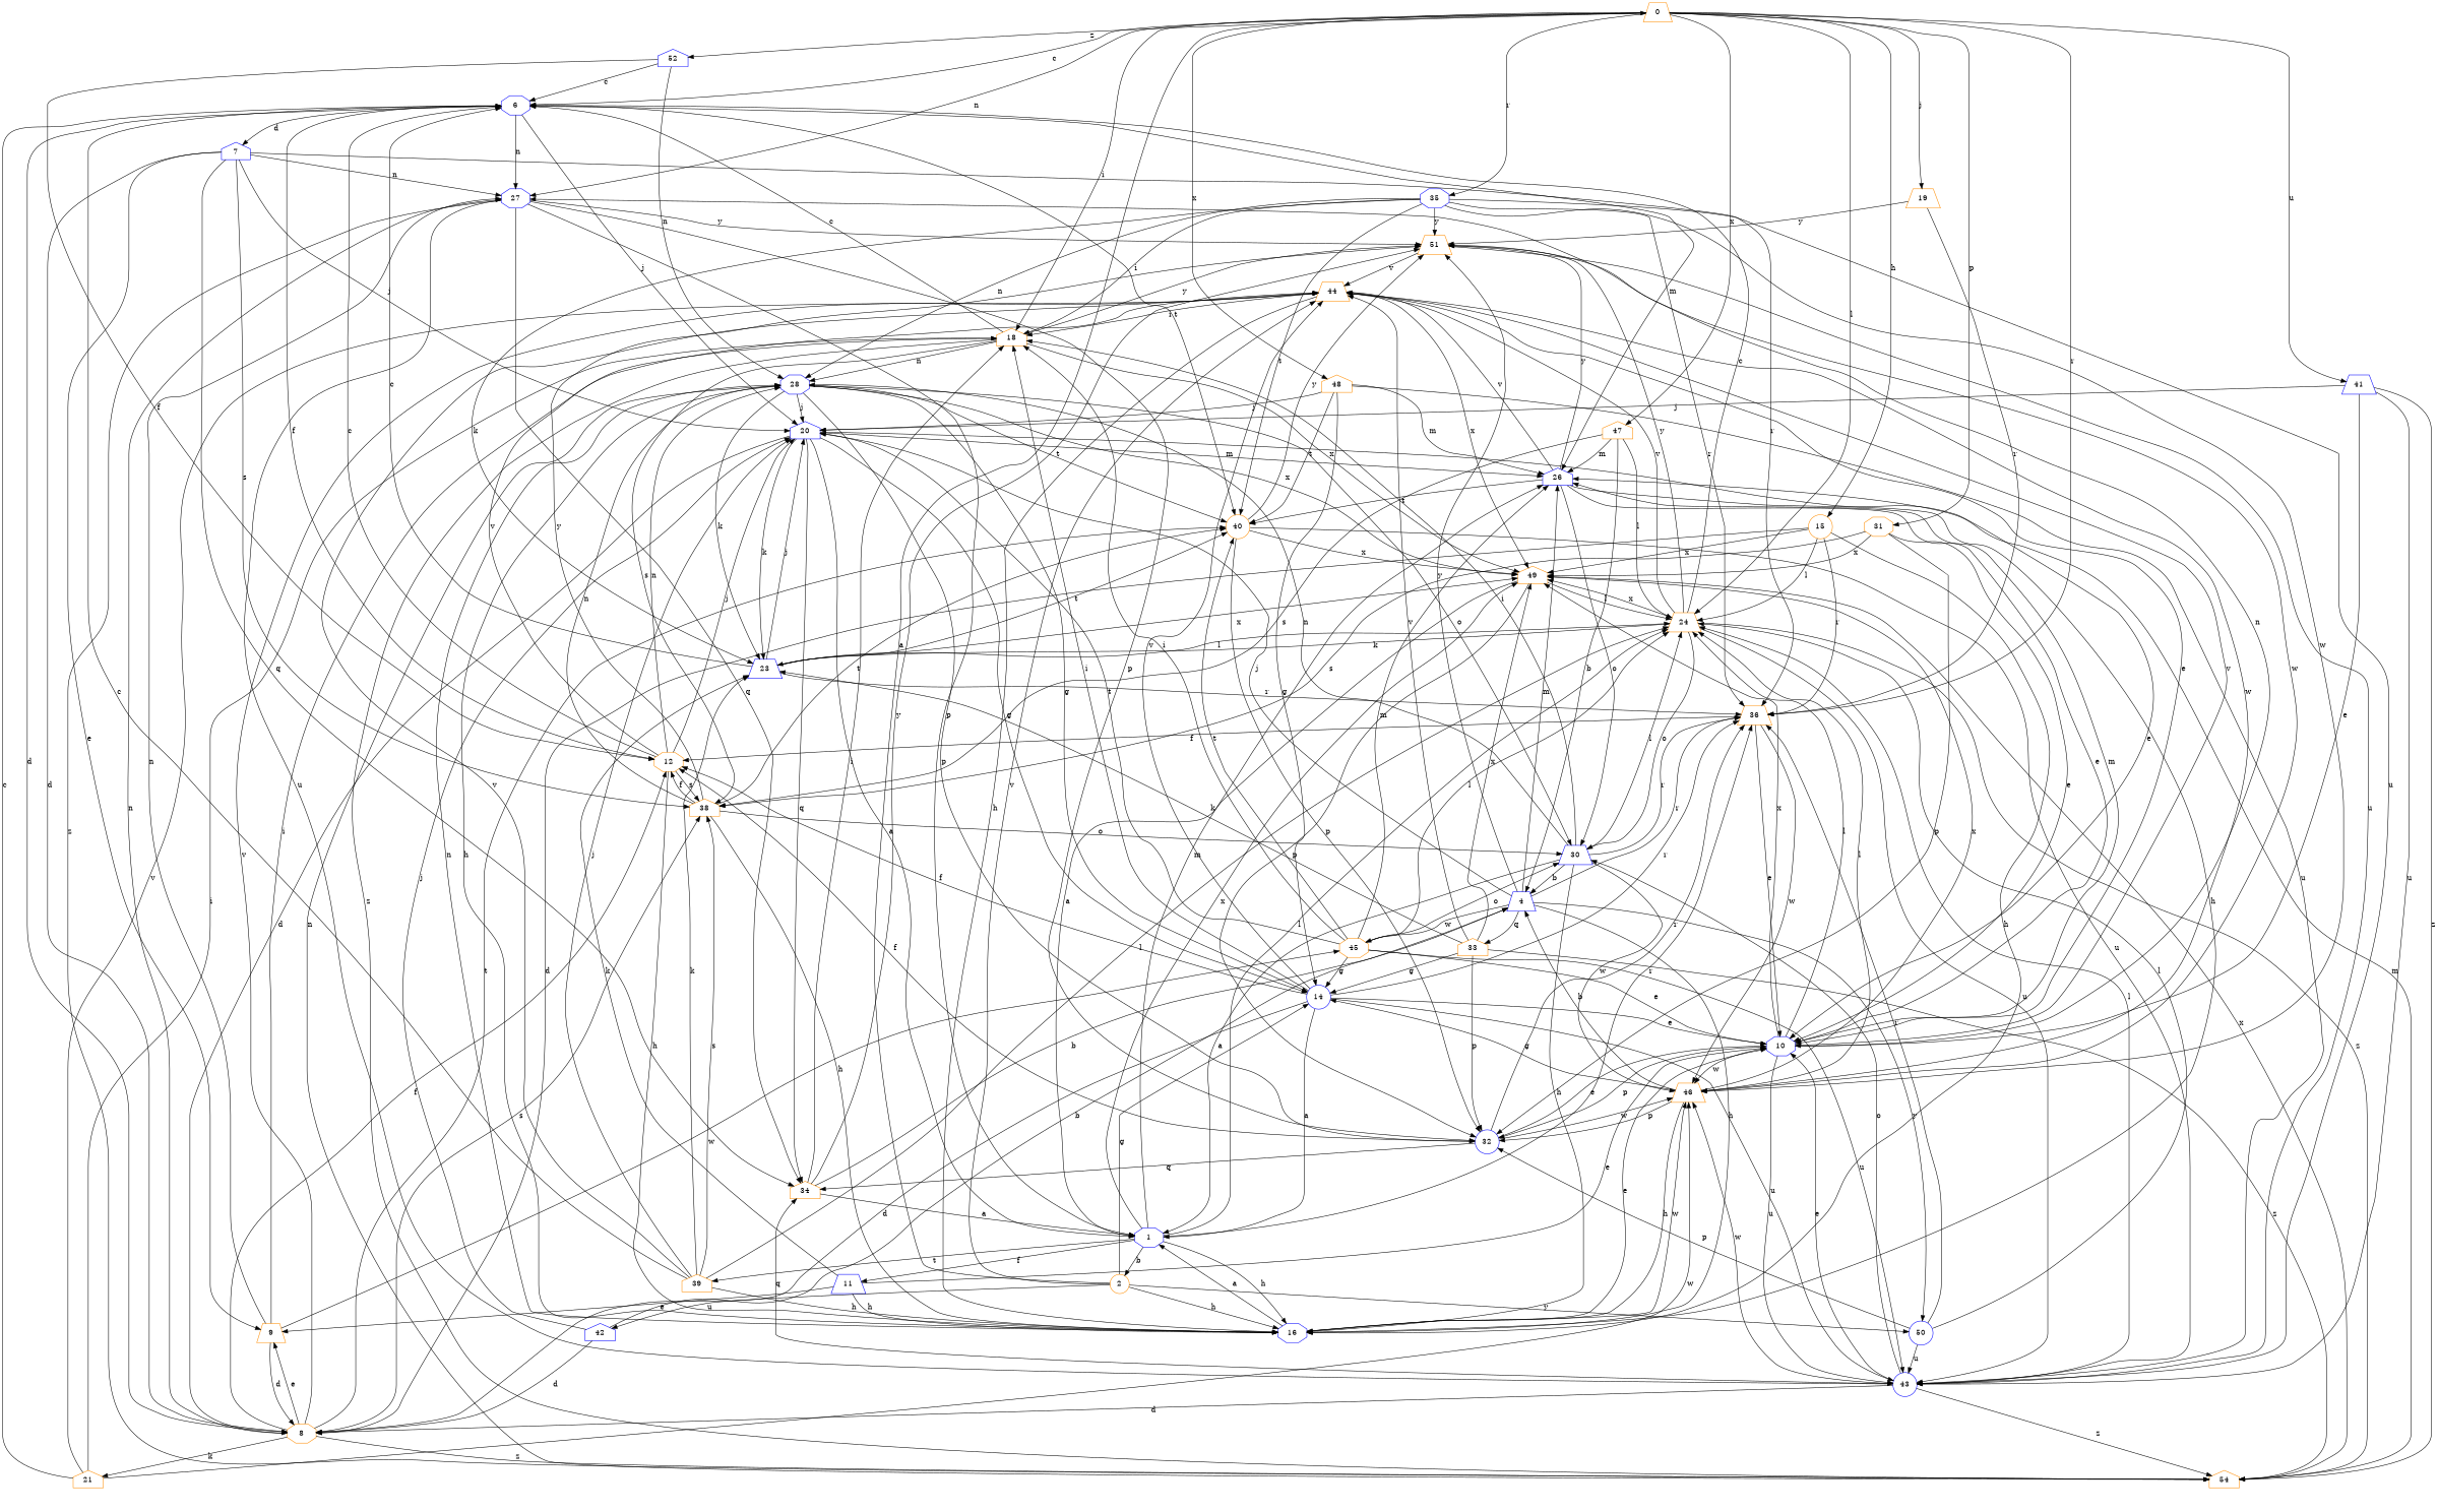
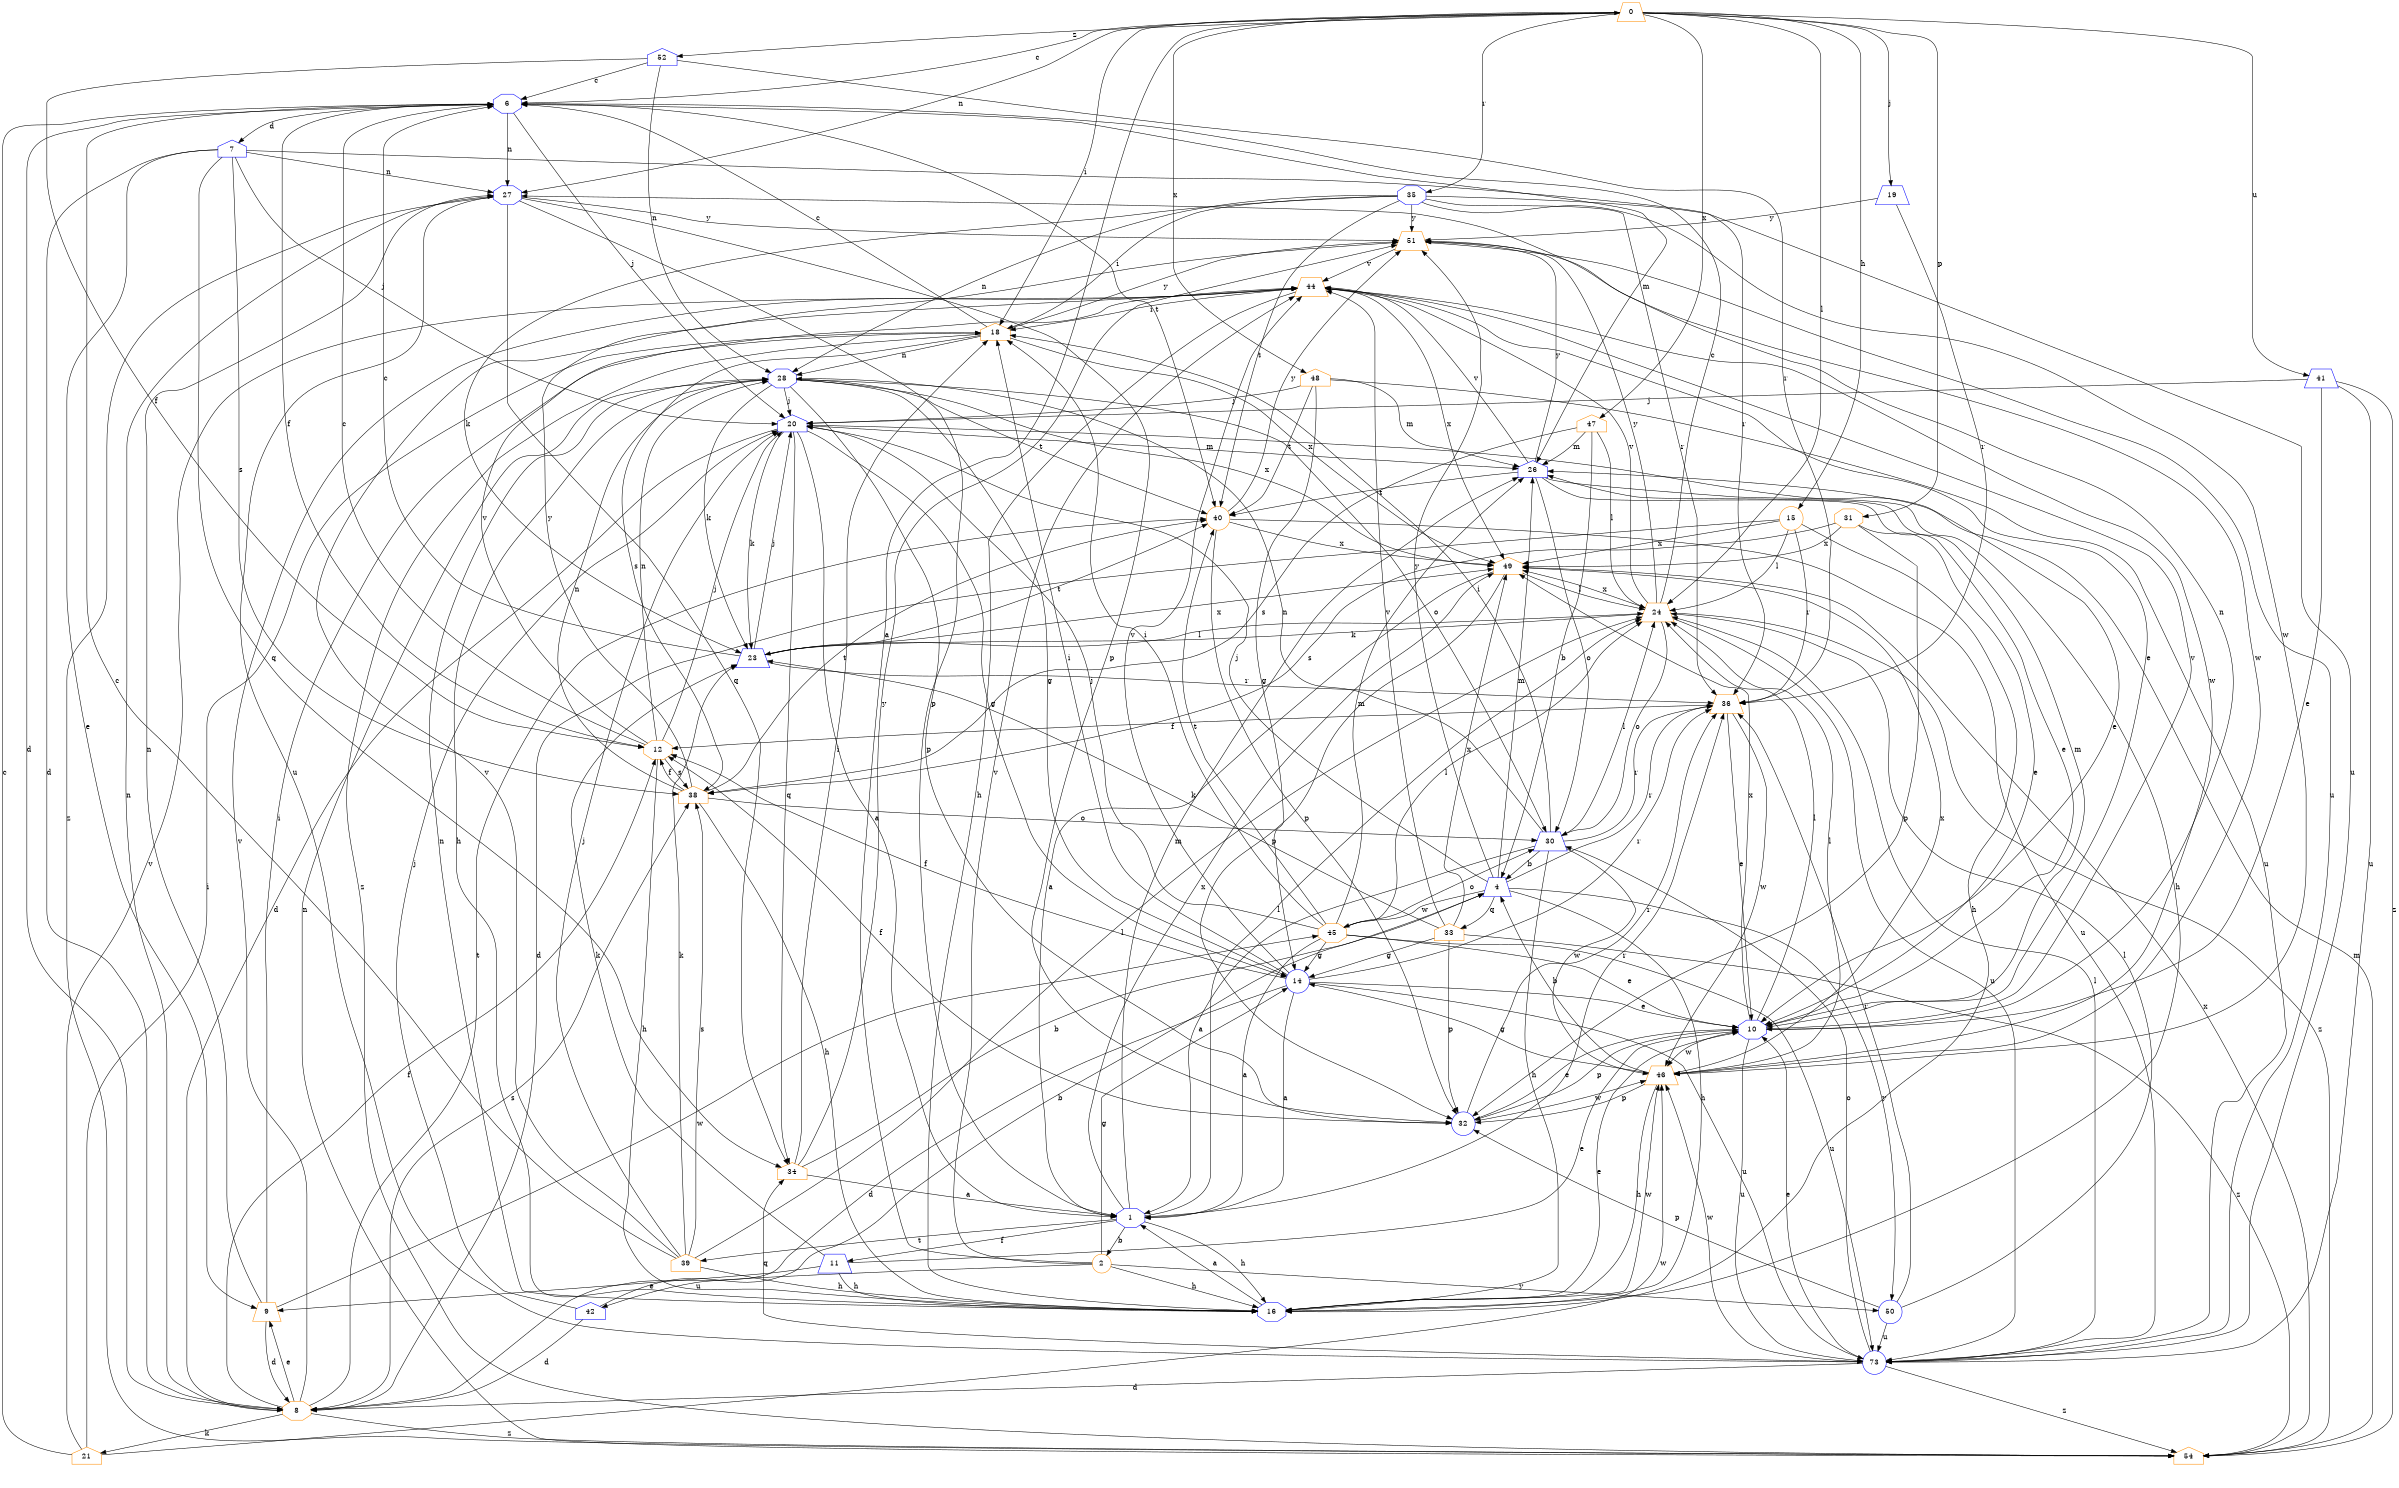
  strict digraph {
    node [color=darkorange shape=house]
    0 [shape=trapezium]
    6 [color=blue shape=octagon]
    15 [shape=circle]
    18
-   19 [shape=trapezium]
+   19 [color=blue shape=trapezium]
    24 [shape=trapezium]
    27 [color=blue shape=octagon]
    31 [shape=octagon]
    35 [color=blue shape=octagon]
    36 [shape=trapezium]
    41 [color=blue shape=trapezium]
    47
    48
    52 [color=blue]
    26 [color=blue]
    20 [color=blue]
    7 [color=blue]
    8 [shape=octagon]
    12 [shape=octagon]
    40 [shape=circle]
    16 [color=blue shape=octagon]
    49
    51 [shape=trapezium]
    38
    54
    28 [color=blue shape=octagon]
    44 [shape=trapezium]
    30 [color=blue shape=trapezium]
-   43 [color=blue shape=circle]
+   43 [color=blue shape=circle label=73]
    23 [color=blue shape=trapezium]
    1 [color=blue shape=octagon]
    34
    32 [color=blue shape=circle]
    10 [color=blue shape=octagon]
    46 [shape=trapezium]
    4 [color=blue shape=trapezium]
    14 [color=blue shape=circle]
    2 [shape=circle]
    11 [color=blue shape=trapezium]
    39
    42 [color=blue]
    50 [color=blue shape=circle]
    9 [shape=trapezium]
    33
    45 [shape=octagon]
    21
    0 -> 6 [label=c]
    0 -> 15 [label=h]
    0 -> 18 [label=i]
    0 -> 19 [label=j]
    0 -> 24 [label=l]
    0 -> 27 [label=n]
    0 -> 31 [label=p]
    0 -> 35 [label=r]
-   0 -> 36 [label=r]
+   52 -> 36 [label=r]
    0 -> 41 [label=u]
    0 -> 47 [label=x]
    0 -> 48 [label=x]
    0 -> 52 [label=z]
    6 -> 27 [label=n]
    6 -> 26 [label=m]
    6 -> 20 [label=j]
    6 -> 7 [label=d]
    6 -> 8 [label=d]
    6 -> 12 [label=f]
    6 -> 40 [label=t]
    15 -> 24 [label=l]
    15 -> 36 [label=r]
    15 -> 8 [label=d]
    15 -> 16 [label=h]
    15 -> 49 [label=x]
    18 -> 6 [label=c]
    18 -> 49 [label=x]
    18 -> 51 [label=y]
    18 -> 38 [label=s]
    18 -> 54 [label=z]
    18 -> 28 [label=n]
    19 -> 36 [label=r]
    19 -> 51 [label=y]
    24 -> 6 [label=c]
    24 -> 49 [label=x]
    24 -> 51 [label=y]
    24 -> 54 [label=z]
    24 -> 44 [label=v]
    24 -> 30 [label=o]
    24 -> 43 [label=u]
    24 -> 23 [label=k]
    27 -> 51 [label=y]
    27 -> 54 [label=z]
    27 -> 43 [label=u]
    27 -> 1 [label=p]
    27 -> 34 [label=q]
    27 -> 32 [label=p]
    31 -> 49 [label=x]
    31 -> 38 [label=s]
    31 -> 32 [label=p]
    31 -> 10 [label=e]
    35 -> 18 [label=i]
    35 -> 36 [label=r]
    35 -> 40 [label=t]
    35 -> 51 [label=y]
    35 -> 28 [label=n]
    35 -> 43 [label=u]
    35 -> 23 [label=k]
    35 -> 46 [label=w]
    36 -> 12 [label=f]
    36 -> 10 [label=e]
    36 -> 46 [label=w]
    41 -> 20 [label=j]
    41 -> 54 [label=z]
    41 -> 43 [label=u]
    41 -> 10 [label=e]
    47 -> 24 [label=l]
    47 -> 26 [label=m]
    47 -> 38 [label=s]
    47 -> 4 [label=b]
    48 -> 26 [label=m]
    48 -> 20 [label=j]
    48 -> 40 [label=t]
    48 -> 43 [label=u]
    48 -> 14 [label=g]
    52 -> 6 [label=c]
    52 -> 12 [label=f]
    52 -> 28 [label=n]
    26 -> 40 [label=t]
    26 -> 16 [label=h]
    26 -> 51 [label=y]
    26 -> 44 [label=v]
    26 -> 30 [label=o]
    26 -> 10 [label=e]
    20 -> 26 [label=m]
    20 -> 8 [label=d]
    20 -> 23 [label=k]
    20 -> 1 [label=a]
    20 -> 34 [label=q]
    20 -> 10 [label=e]
    20 -> 14 [label=g]
    7 -> 27 [label=n]
    7 -> 36 [label=r]
    7 -> 20 [label=j]
    7 -> 8 [label=d]
    7 -> 38 [label=s]
    7 -> 34 [label=q]
    7 -> 9 [label=e]
    8 -> 27 [label=n]
    8 -> 12 [label=f]
    8 -> 40 [label=t]
    8 -> 38 [label=s]
    8 -> 54 [label=z]
    8 -> 44 [label=v]
    8 -> 9 [label=e]
    8 -> 21 [label=k]
    12 -> 6 [label=c]
    12 -> 20 [label=j]
    12 -> 16 [label=h]
    12 -> 38 [label=s]
    12 -> 28 [label=n]
    12 -> 44 [label=v]
    40 -> 49 [label=x]
    40 -> 51 [label=y]
    40 -> 43 [label=u]
    40 -> 32 [label=p]
    16 -> 28 [label=n]
    16 -> 1 [label=a]
    16 -> 10 [label=e]
    16 -> 46 [label=w]
    49 -> 24 [label=l]
    49 -> 1 [label=a]
    49 -> 32 [label=p]
    51 -> 44 [label=v]
    51 -> 43 [label=u]
    51 -> 46 [label=w]
    38 -> 12 [label=f]
    38 -> 40 [label=t]
    38 -> 16 [label=h]
    38 -> 51 [label=y]
    38 -> 28 [label=n]
    38 -> 30 [label=o]
    54 -> 26 [label=m]
    54 -> 49 [label=x]
    54 -> 28 [label=n]
    28 -> 20 [label=j]
    28 -> 40 [label=t]
    28 -> 16 [label=h]
    28 -> 49 [label=x]
    28 -> 30 [label=o]
    28 -> 23 [label=k]
    28 -> 32 [label=p]
    28 -> 14 [label=g]
    44 -> 18 [label=i]
    44 -> 16 [label=h]
    44 -> 49 [label=x]
    44 -> 10 [label=e]
    44 -> 46 [label=w]
    30 -> 18 [label=i]
    30 -> 24 [label=l]
    30 -> 36 [label=r]
    30 -> 16 [label=h]
    30 -> 28 [label=n]
    30 -> 1 [label=a]
    30 -> 46 [label=w]
    30 -> 4 [label=b]
    43 -> 24 [label=l]
    43 -> 8 [label=d]
    43 -> 54 [label=z]
    43 -> 30 [label=o]
    43 -> 34 [label=q]
    43 -> 10 [label=e]
    43 -> 46 [label=w]
    23 -> 6 [label=c]
    23 -> 24 [label=l]
    23 -> 36 [label=r]
    23 -> 20 [label=j]
    23 -> 40 [label=t]
    23 -> 49 [label=x]
    1 -> 24 [label=l]
    1 -> 36 [label=r]
    1 -> 26 [label=m]
    1 -> 16 [label=h]
    1 -> 49 [label=x]
    1 -> 2 [label=b]
    1 -> 11 [label=f]
    1 -> 39 [label=t]
    34 -> 18 [label=i]
    34 -> 51 [label=y]
    34 -> 1 [label=a]
    34 -> 4 [label=b]
    32 -> 36 [label=r]
    32 -> 12 [label=f]
-   32 -> 34 [label=q]
    32 -> 10 [label=e]
    32 -> 46 [label=w]
    10 -> 24 [label=l]
    10 -> 27 [label=n]
    10 -> 26 [label=m]
    10 -> 49 [label=x]
    10 -> 44 [label=v]
    10 -> 43 [label=u]
    10 -> 32 [label=p]
    10 -> 46 [label=w]
    46 -> 24 [label=l]
    46 -> 16 [label=h]
    46 -> 49 [label=x]
    46 -> 32 [label=p]
    46 -> 4 [label=b]
    46 -> 14 [label=g]
    4 -> 36 [label=r]
    4 -> 26 [label=m]
    4 -> 20 [label=j]
    4 -> 16 [label=h]
    4 -> 51 [label=y]
    4 -> 50 [label=y]
    4 -> 33 [label=q]
    4 -> 45 [label=w]
    14 -> 18 [label=i]
    14 -> 36 [label=r]
    14 -> 8 [label=d]
    14 -> 12 [label=f]
    14 -> 44 [label=v]
    14 -> 43 [label=u]
    14 -> 1 [label=a]
    14 -> 10 [label=e]
    2 -> 0 [label=a]
    2 -> 16 [label=h]
    2 -> 44 [label=v]
    2 -> 14 [label=g]
    2 -> 42 [label=u]
    2 -> 50 [label=y]
    11 -> 16 [label=h]
    11 -> 23 [label=k]
    11 -> 10 [label=e]
    11 -> 9 [label=e]
    39 -> 6 [label=c]
    39 -> 24 [label=l]
    39 -> 20 [label=j]
    39 -> 16 [label=h]
    39 -> 38 [label=s]
    39 -> 44 [label=v]
    39 -> 23 [label=k]
    42 -> 20 [label=j]
    42 -> 8 [label=d]
    42 -> 4 [label=b]
    50 -> 24 [label=l]
    50 -> 36 [label=r]
    50 -> 43 [label=u]
    50 -> 32 [label=p]
    9 -> 18 [label=i]
    9 -> 27 [label=n]
    9 -> 8 [label=d]
    9 -> 45 [label=w]
    33 -> 49 [label=x]
    33 -> 54 [label=z]
    33 -> 44 [label=v]
    33 -> 23 [label=k]
    33 -> 32 [label=p]
    33 -> 14 [label=g]
    45 -> 18 [label=i]
    45 -> 24 [label=l]
    45 -> 26 [label=m]
-   45 -> 20 [label=t]
+   45 -> 20 [label=j]
    45 -> 40 [label=t]
    45 -> 30 [label=o]
    45 -> 43 [label=u]
+   45 -> 1 [label=a]
    45 -> 10 [label=e]
    45 -> 14 [label=g]
    21 -> 6 [label=c]
    21 -> 18 [label=i]
    21 -> 44 [label=v]
    21 -> 46 [label=w]
  }
